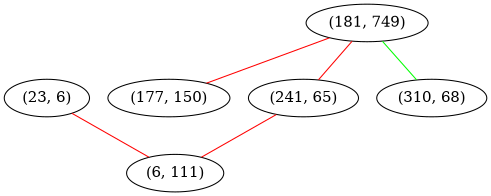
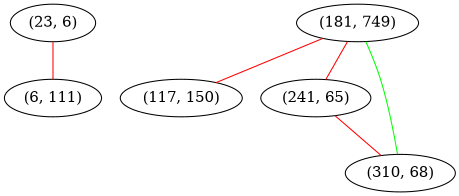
  graph {
    edge [color=red weight=1]
    "(23, 6)"
    "(6, 111)"
    n3 [label="(181, 749)"]
-   "(177, 150)"
+   "(177, 150)" [label="(117, 150)"]
    "(241, 65)"
    "(310, 68)"
    "(23, 6)" -- "(6, 111)"
    n3 -- "(177, 150)"
    n3 -- "(241, 65)"
    n3 -- "(310, 68)" [color=green weight=2]
-   "(241, 65)" -- "(6, 111)"
+   "(241, 65)" -- "(310, 68)"
  }
